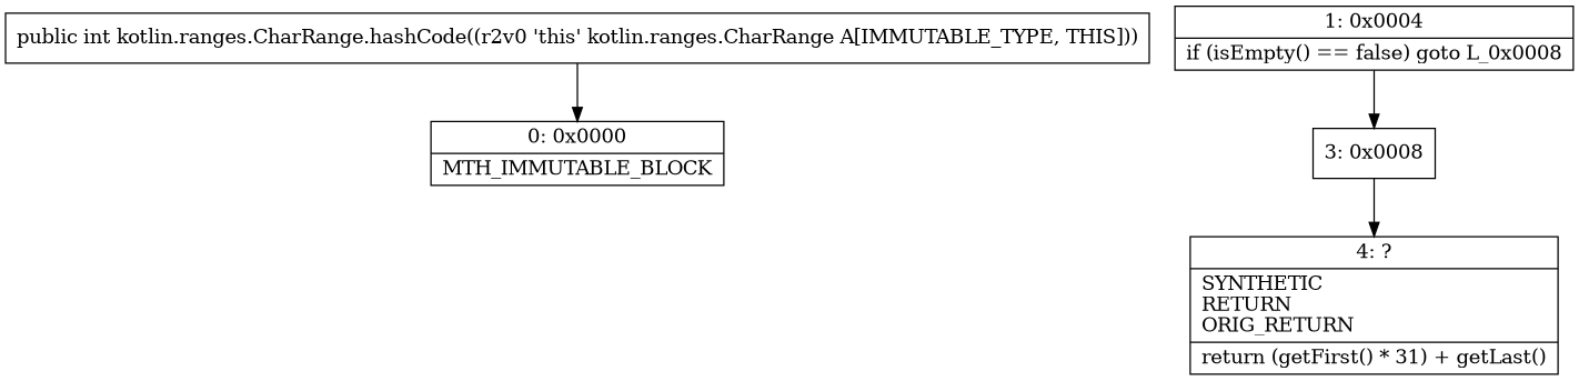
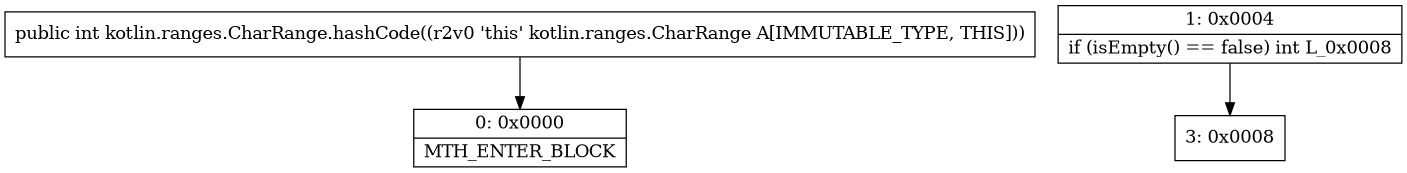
  digraph {
    node [shape=record]
-   n1 [label="{0\:\ 0x0000|MTH_IMMUTABLE_BLOCK\l}"]
-   n2 [label="{1\:\ 0x0004|if (isEmpty() == false) goto L_0x0008\l}"]
+   n1 [label="{0\:\ 0x0000|MTH_ENTER_BLOCK\l}"]
+   n2 [label="{1\:\ 0x0004|if (isEmpty() == false) int L_0x0008\l}"]
    n3 [label="{3\:\ 0x0008}"]
-   n4 [label="{4\:\ ?|SYNTHETIC\lRETURN\lORIG_RETURN\l|return (getFirst() * 31) + getLast()\l}"]
    n5 [label="{public int kotlin.ranges.CharRange.hashCode((r2v0 'this' kotlin.ranges.CharRange A[IMMUTABLE_TYPE, THIS])) }"]
    n2 -> n3
-   n3 -> n4
    n5 -> n1
  }
